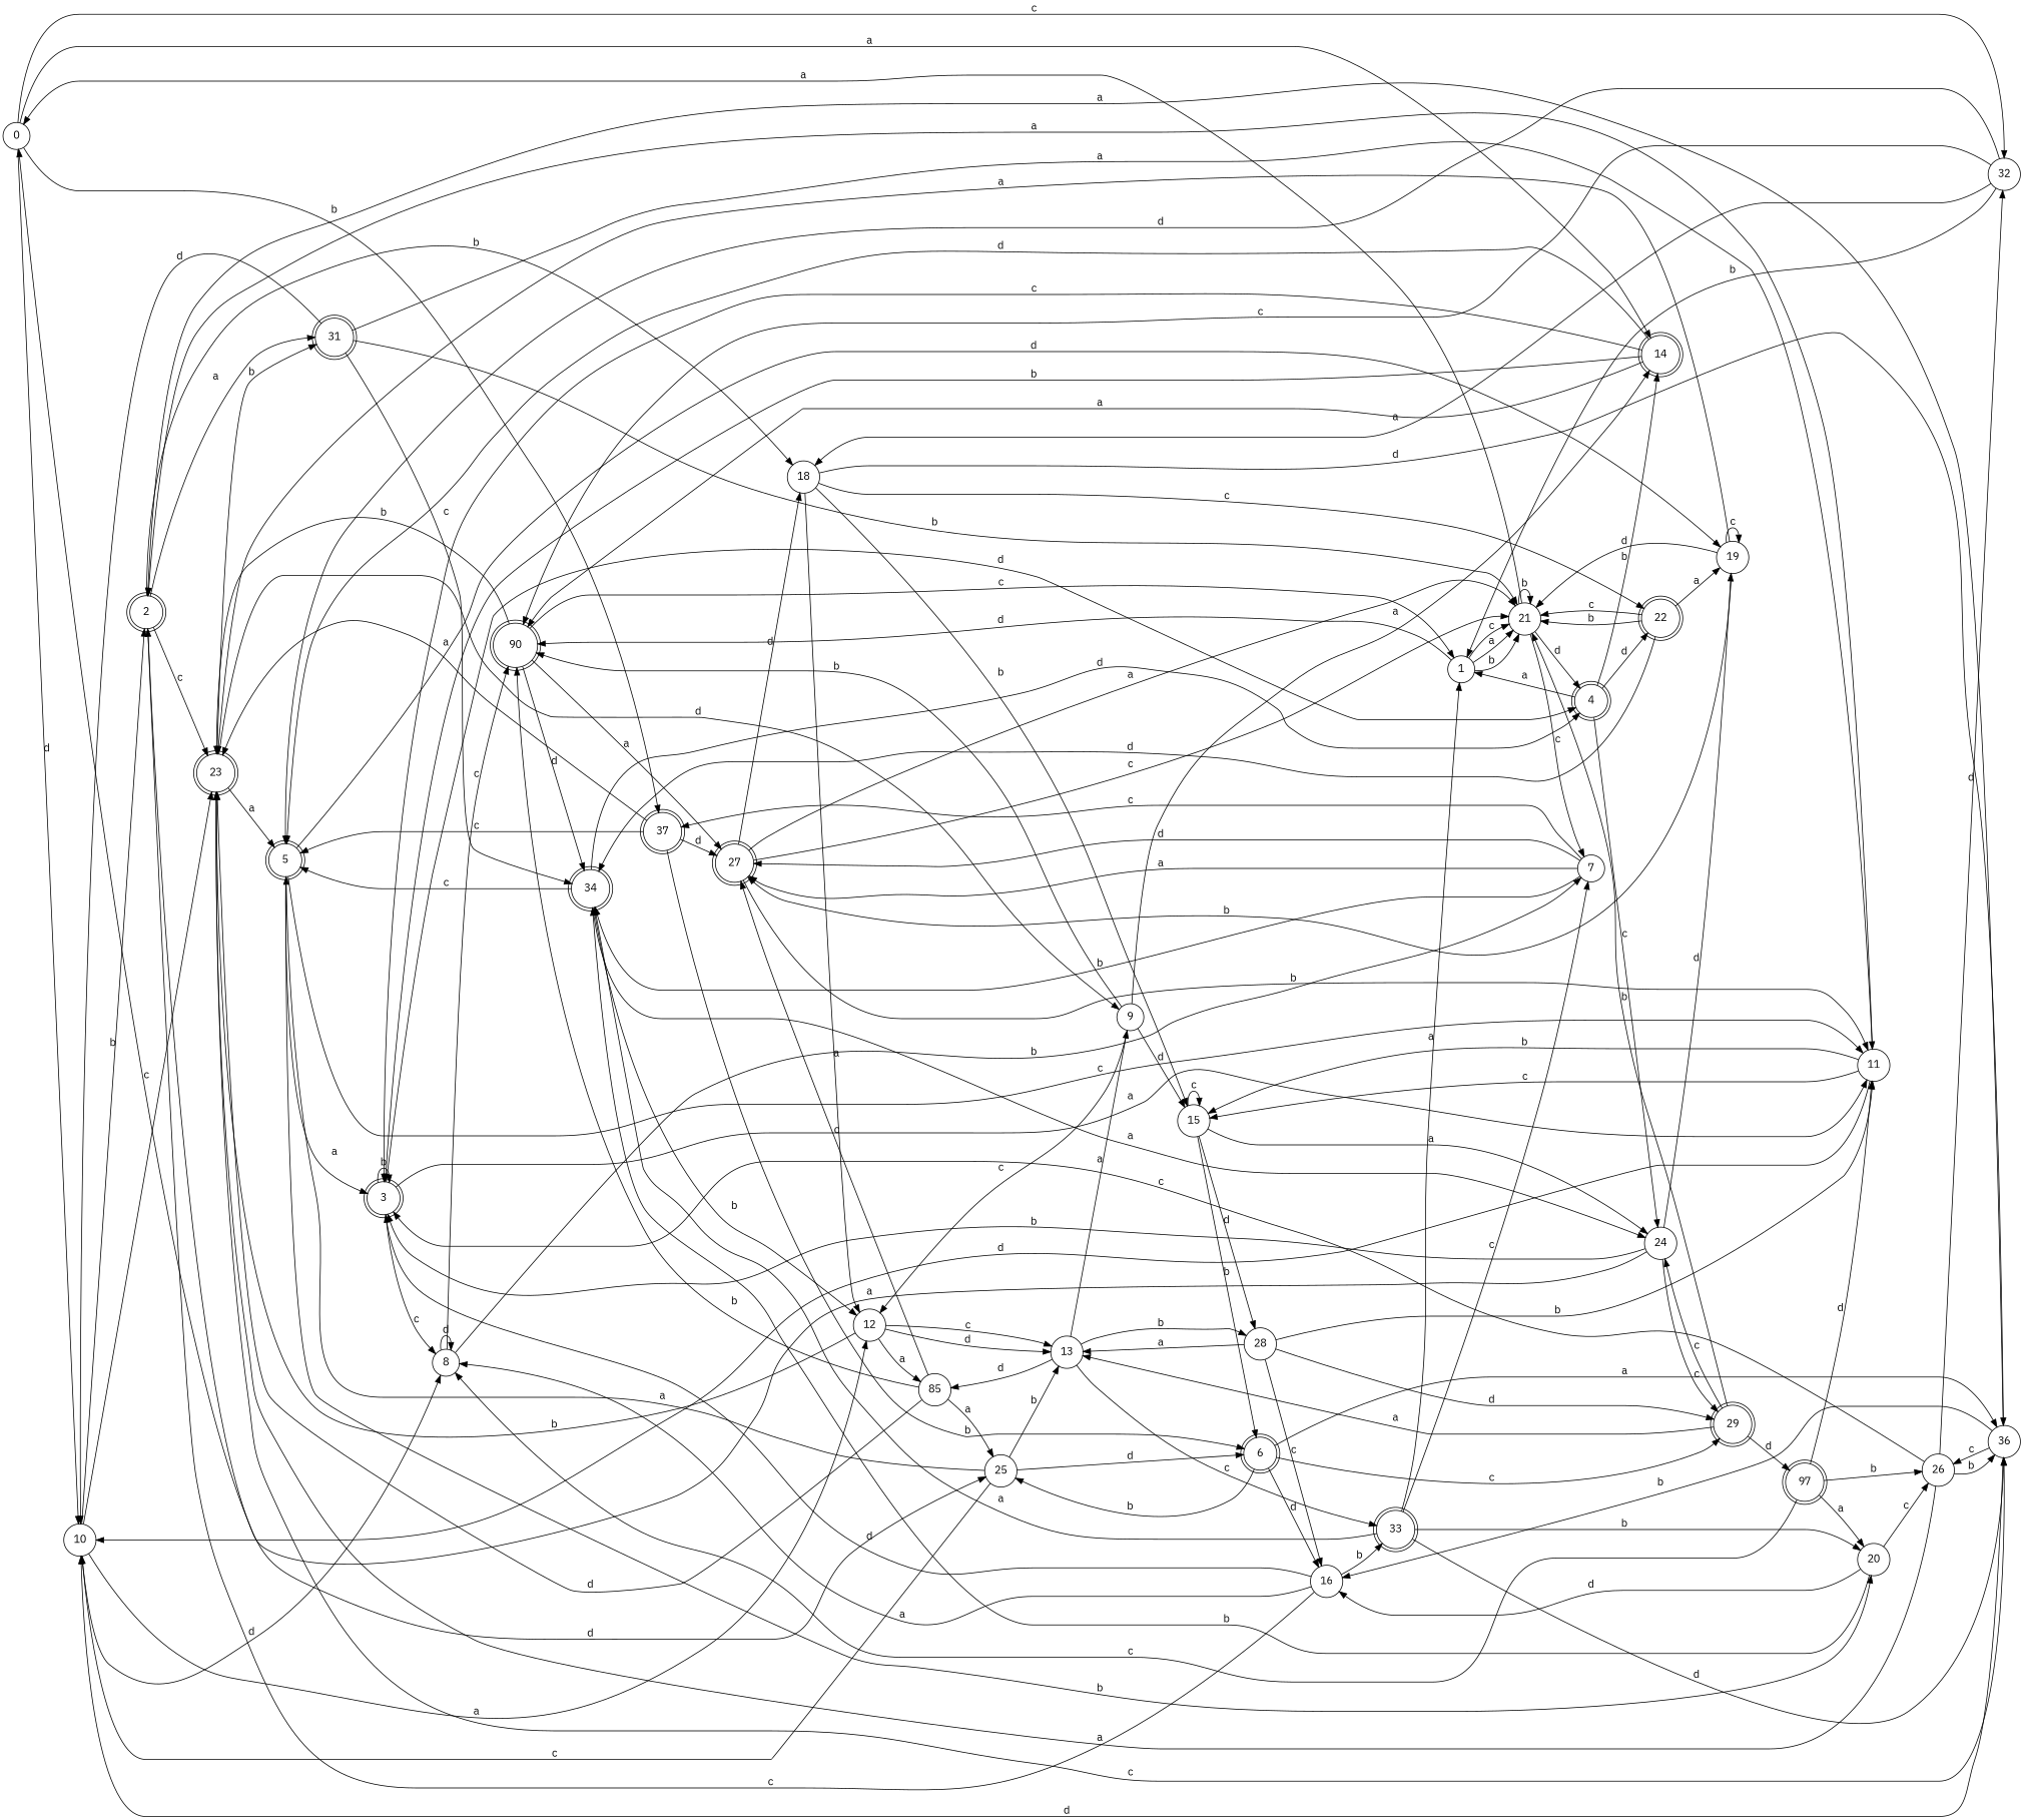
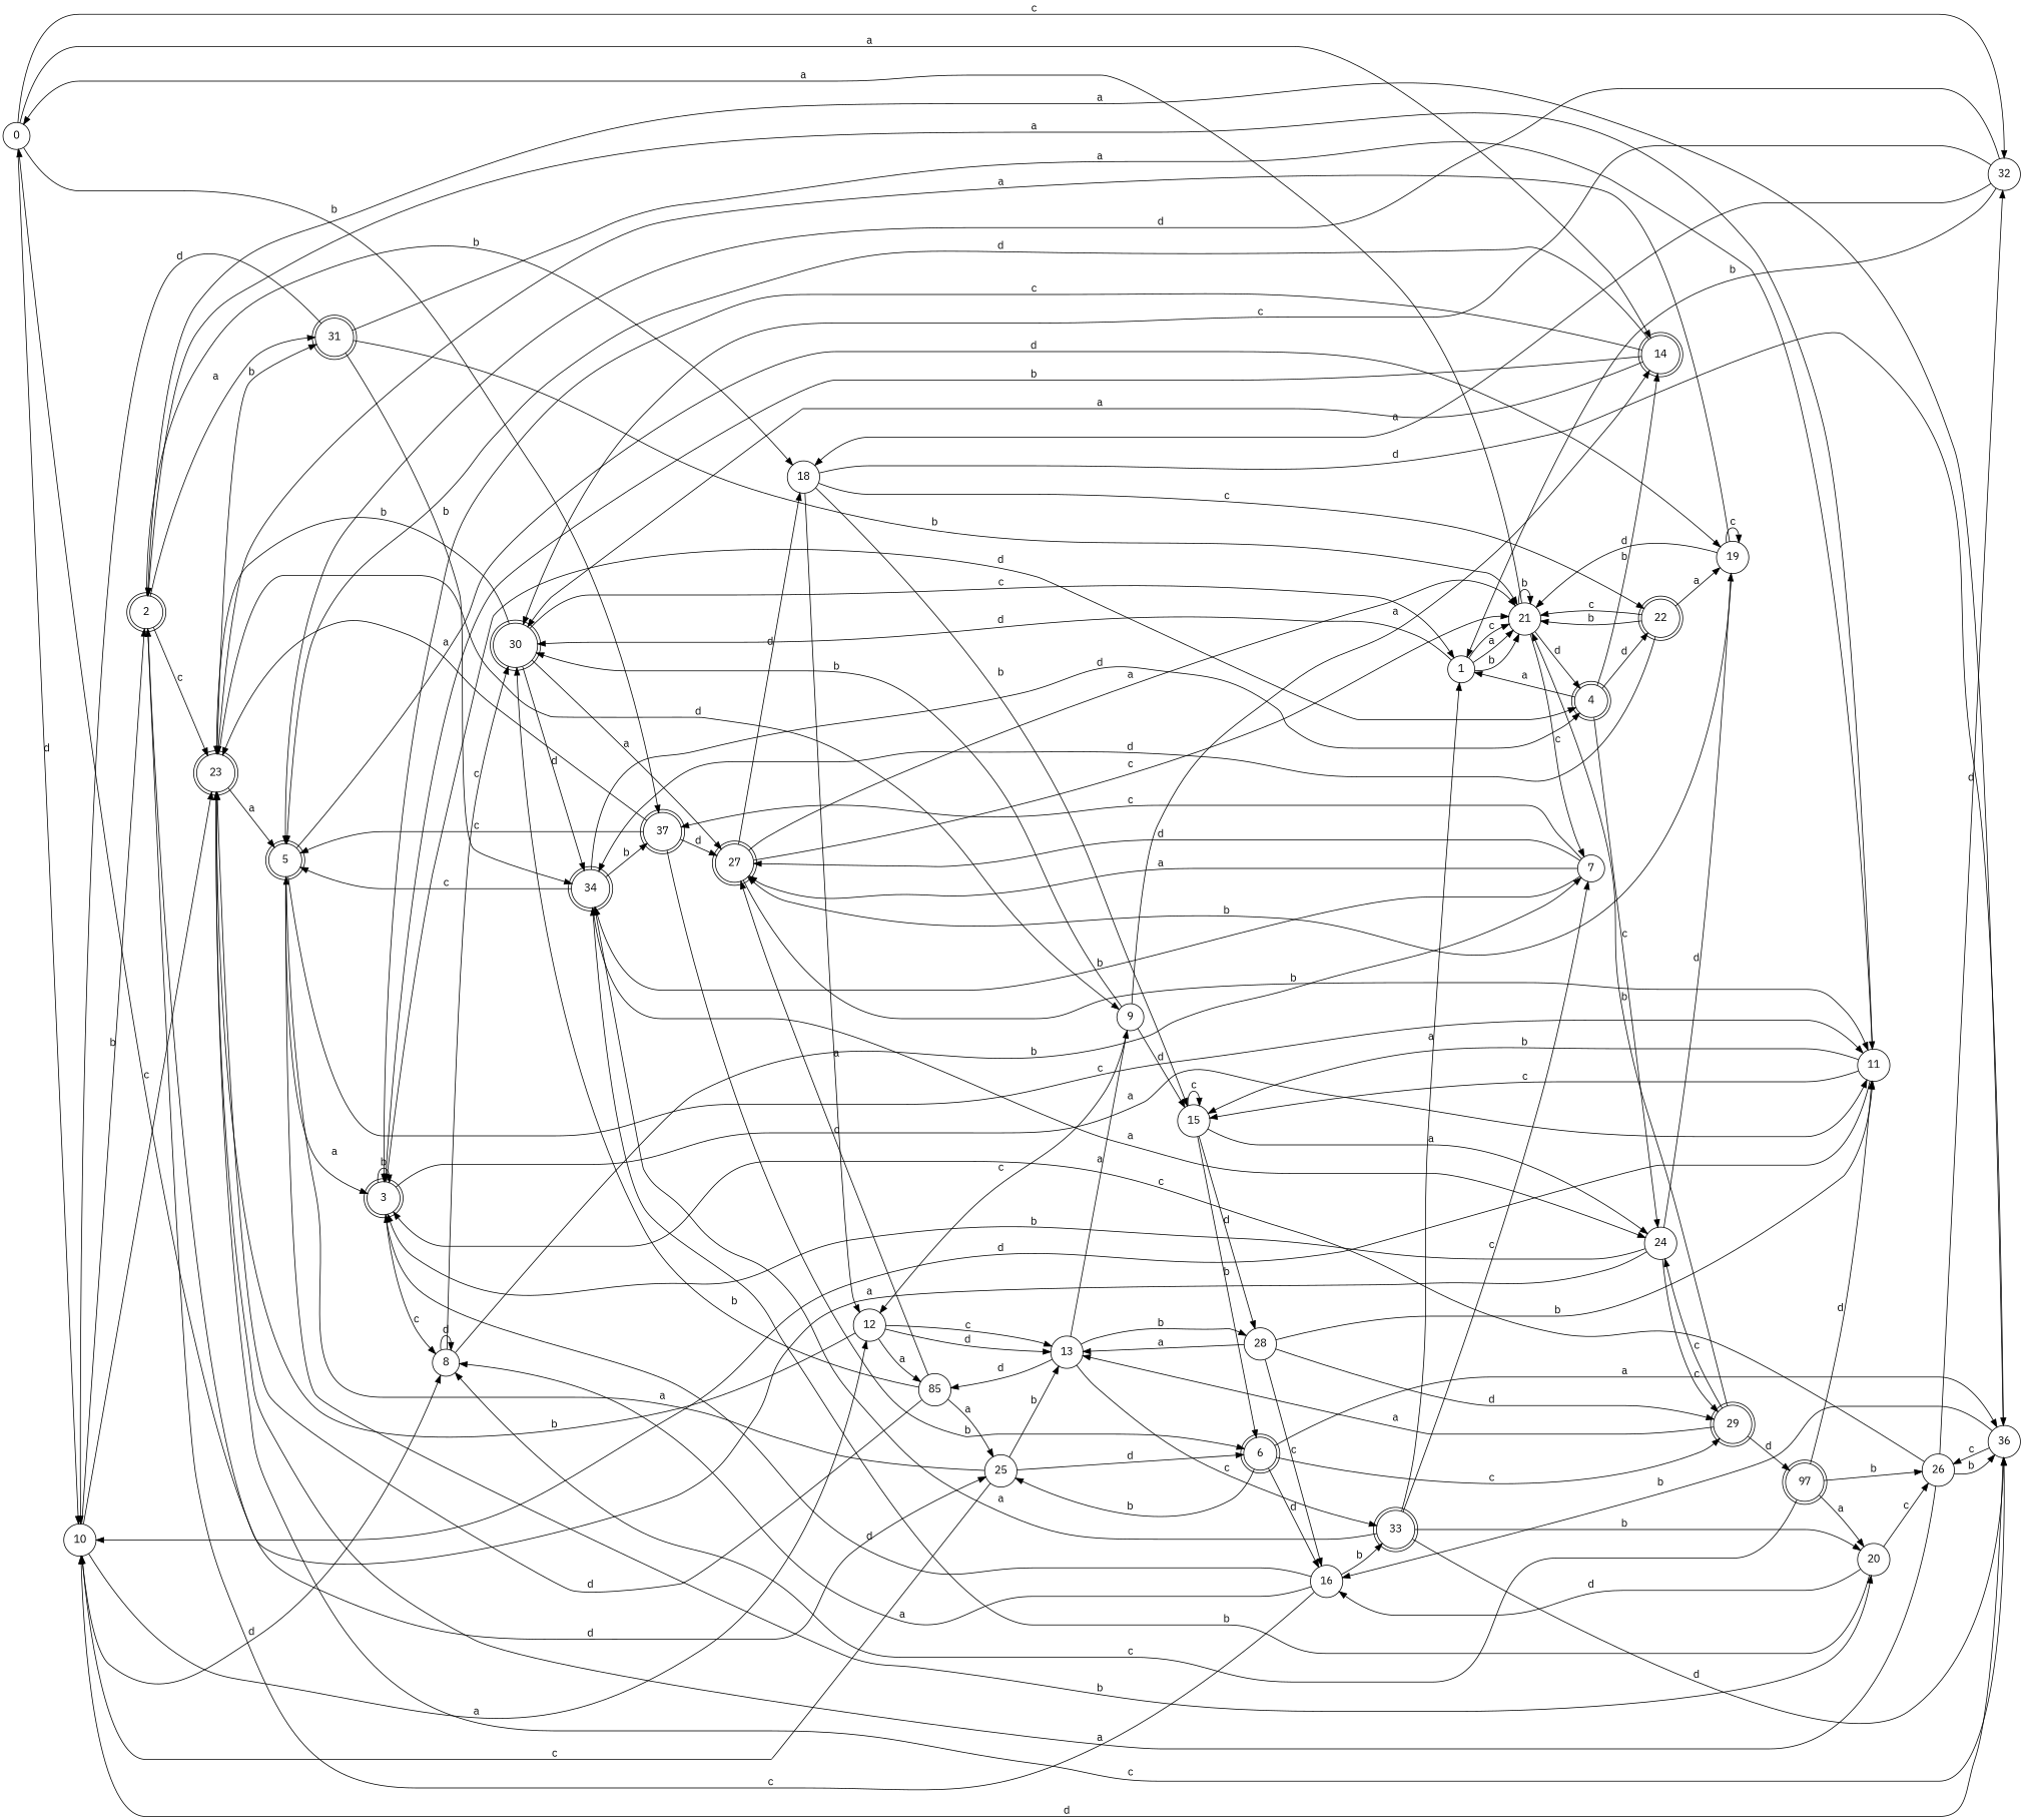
  digraph {
    fontname="IBM Plex Sans"
    rankdir=LR
    node [color=black fillcolor=white fontname="IBM Plex Sans" shape=circle style=filled]
    edge [fontname="IBM Plex Sans"]
    n1 [label=0]
    n2 [label=10]
    n3 [label=14 shape=doublecircle style="rounded,filled"]
    n4 [label=32]
    n5 [label=37 shape=doublecircle style="rounded,filled"]
    n6 [label=2 shape=doublecircle style="rounded,filled"]
    n7 [label=23 shape=doublecircle style="rounded,filled"]
    n8 [label=8]
    n9 [label=12]
-   n10 [label=90 shape=doublecircle style="rounded,filled"]
+   n10 [label=30 shape=doublecircle style="rounded,filled"]
    n11 [label=3 shape=doublecircle style="rounded,filled"]
    n12 [label=5 shape=doublecircle style="rounded,filled"]
    n13 [label=1]
    n14 [label=18]
    n15 [label=6 shape=doublecircle style="rounded,filled"]
    n16 [label=27 shape=doublecircle style="rounded,filled"]
    n17 [label=21]
    n18 [label=4 shape=doublecircle style="rounded,filled"]
    n19 [label=7]
    n20 [label=34 shape=doublecircle style="rounded,filled"]
    n21 [label=25]
    n22 [label=31 shape=doublecircle style="rounded,filled"]
    n23 [label=22 shape=doublecircle style="rounded,filled"]
    n24 [label=36]
    n25 [label=15]
    n26 [label=9]
    n27 [label=13]
    n28 [label=11]
    n29 [label=24]
    n30 [label=19]
    n31 [label=29 shape=doublecircle style="rounded,filled"]
    n32 [label=20]
    n33 [label=16]
    n34 [label=26]
    n35 [label=33 shape=doublecircle style="rounded,filled"]
    n36 [label=97 shape=doublecircle style="rounded,filled"]
    n37 [label=28]
    n38 [label=85]
    n1 -> n2 [label=d]
    n1 -> n3 [label=a]
    n1 -> n4 [label=c]
    n1 -> n5 [label=b]
    n2 -> n6 [label=b]
    n2 -> n7 [label=c]
    n2 -> n8 [label=d]
    n2 -> n9 [label=a]
    n3 -> n10 [label=a]
    n3 -> n11 [label=b]
    n3 -> n11 [label=c]
    n3 -> n12 [label=d]
    n4 -> n10 [label=c]
    n4 -> n12 [label=d]
    n4 -> n13 [label=b]
    n4 -> n14 [label=a]
    n5 -> n7 [label=a]
    n5 -> n12 [label=c]
    n5 -> n15 [label=b]
    n5 -> n16 [label=d]
    n6 -> n7 [label=c]
    n6 -> n14 [label=b]
    n6 -> n21 [label=d]
    n6 -> n22 [label=a]
    n7 -> n12 [label=a]
    n7 -> n22 [label=b]
    n7 -> n24 [label=c]
    n7 -> n26 [label=d]
    n8 -> n8 [label=d]
    n8 -> n10 [label=c]
    n8 -> n19 [label=b]
    n9 -> n7 [label=b]
    n9 -> n27 [label=c]
    n9 -> n27 [label=d]
    n9 -> n38 [label=a]
    n10 -> n7 [label=b]
    n10 -> n13 [label=c]
    n10 -> n16 [label=a]
    n10 -> n20 [label=d]
    n11 -> n8 [label=c]
    n11 -> n11 [label=b]
    n11 -> n18 [label=d]
    n11 -> n28 [label=a]
    n12 -> n11 [label=a]
    n12 -> n28 [label=c]
    n12 -> n30 [label=d]
    n12 -> n32 [label=b]
    n13 -> n10 [label=d]
    n13 -> n17 [label=a]
    n13 -> n17 [label=b]
    n13 -> n17 [label=c]
    n14 -> n9 [label=a]
    n14 -> n23 [label=c]
    n14 -> n24 [label=d]
    n14 -> n25 [label=b]
    n15 -> n21 [label=b]
    n15 -> n24 [label=a]
    n15 -> n31 [label=c]
    n15 -> n33 [label=d]
    n16 -> n14 [label=d]
    n16 -> n17 [label=a]
    n16 -> n17 [label=c]
    n16 -> n28 [label=b]
    n17 -> n1 [label=a]
    n17 -> n17 [label=b]
    n17 -> n18 [label=d]
    n17 -> n19 [label=c]
    n18 -> n3 [label=b]
    n18 -> n13 [label=a]
    n18 -> n23 [label=d]
    n18 -> n29 [label=c]
    n19 -> n5 [label=c]
    n19 -> n16 [label=a]
    n19 -> n16 [label=d]
    n19 -> n20 [label=b]
-   n20 -> n9 [label=b]
+   n20 -> n5 [label=b]
    n20 -> n12 [label=c]
    n20 -> n18 [label=d]
    n20 -> n29 [label=a]
    n21 -> n2 [label=c]
    n21 -> n12 [label=a]
    n21 -> n15 [label=d]
    n21 -> n27 [label=b]
    n22 -> n2 [label=d]
    n22 -> n17 [label=b]
-   n22 -> n20 [label=c]
+   n22 -> n20 [label=b]
    n22 -> n28 [label=a]
    n23 -> n17 [label=b]
    n23 -> n17 [label=c]
    n23 -> n20 [label=d]
    n23 -> n30 [label=a]
    n24 -> n2 [label=d]
    n24 -> n6 [label=a]
    n24 -> n33 [label=b]
    n24 -> n34 [label=c]
    n25 -> n15 [label=b]
    n25 -> n25 [label=c]
    n25 -> n29 [label=a]
    n25 -> n37 [label=d]
    n26 -> n3 [label=a]
    n26 -> n9 [label=c]
    n26 -> n10 [label=b]
    n26 -> n25 [label=d]
    n27 -> n26 [label=a]
    n27 -> n35 [label=c]
    n27 -> n37 [label=b]
    n27 -> n38 [label=d]
    n28 -> n2 [label=d]
    n28 -> n6 [label=a]
    n28 -> n25 [label=b]
    n28 -> n25 [label=c]
    n29 -> n1 [label=a]
    n29 -> n11 [label=b]
    n29 -> n30 [label=d]
    n29 -> n31 [label=c]
    n30 -> n7 [label=a]
    n30 -> n16 [label=b]
    n30 -> n17 [label=d]
    n30 -> n30 [label=c]
    n31 -> n17 [label=b]
    n31 -> n27 [label=a]
    n31 -> n29 [label=c]
    n31 -> n36 [label=d]
    n32 -> n20 [label=b]
    n32 -> n33 [label=d]
    n32 -> n34 [label=c]
    n33 -> n6 [label=c]
    n33 -> n8 [label=a]
    n33 -> n11 [label=d]
    n33 -> n35 [label=b]
    n34 -> n4 [label=d]
    n34 -> n7 [label=a]
    n34 -> n11 [label=c]
    n34 -> n24 [label=b]
    n35 -> n13 [label=a]
    n35 -> n19 [label=c]
    n35 -> n20 [label=a]
    n35 -> n24 [label=d]
    n35 -> n32 [label=b]
    n36 -> n8 [label=c]
    n36 -> n28 [label=d]
    n36 -> n32 [label=a]
    n36 -> n34 [label=b]
    n37 -> n27 [label=a]
    n37 -> n28 [label=b]
    n37 -> n31 [label=d]
    n37 -> n33 [label=c]
    n38 -> n7 [label=d]
    n38 -> n10 [label=b]
    n38 -> n16 [label=c]
    n38 -> n21 [label=a]
  }
